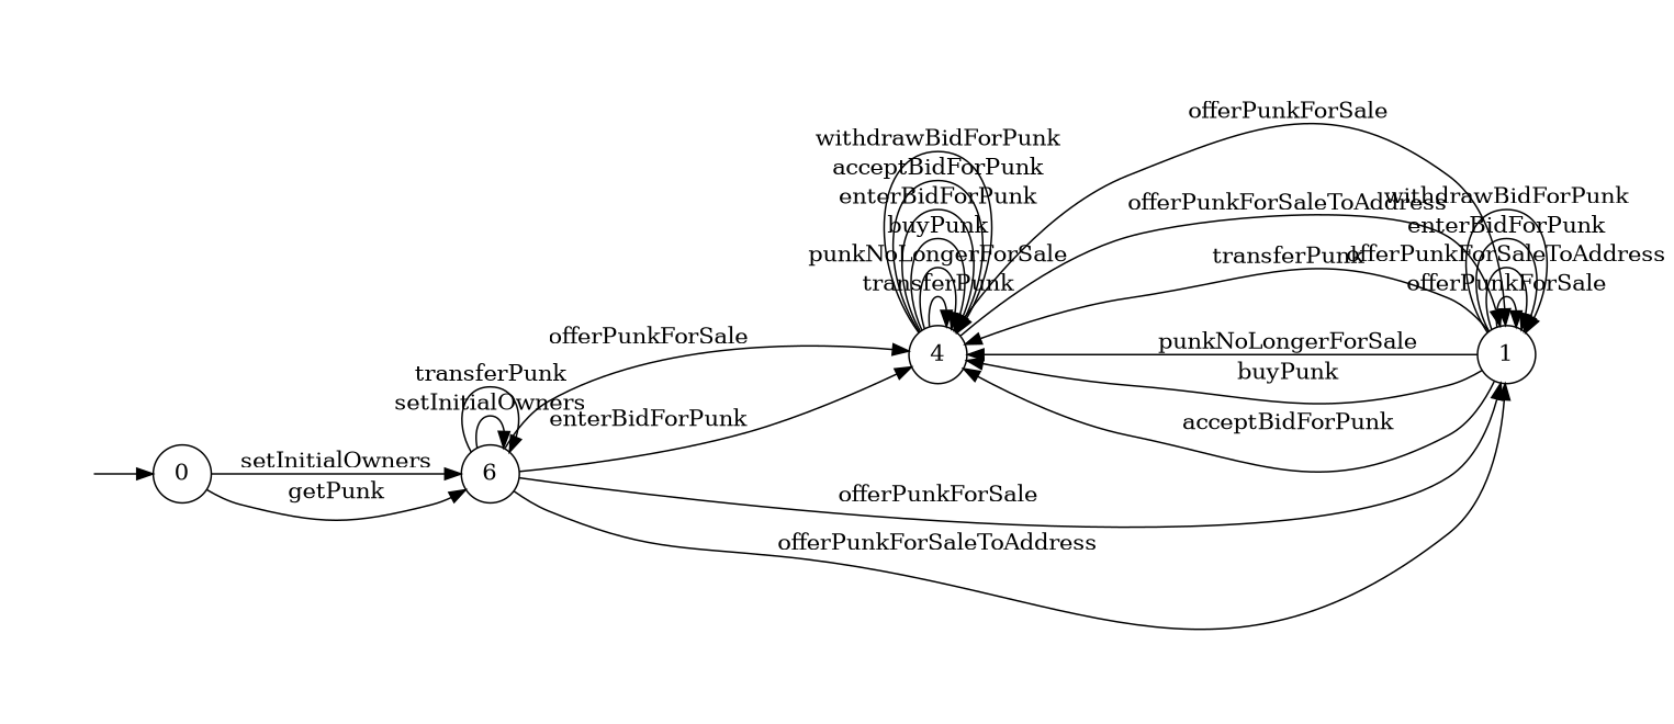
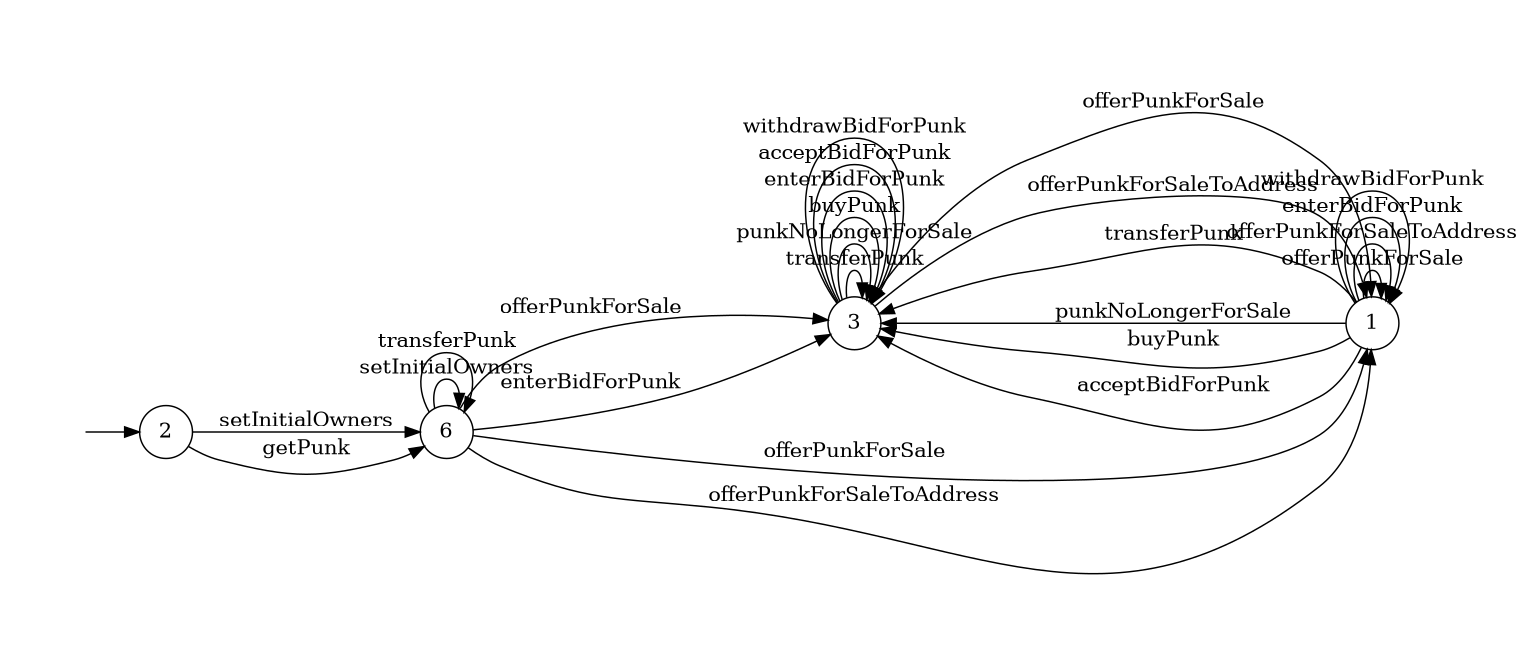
  digraph {
    rankdir=LR
    node [shape=circle]
    "" [shape=plaintext]
-   n2 [label=0]
+   n2 [label=2]
    n3 [label=6]
-   n4 [label=4]
+   n4 [label=3]
    n5 [label=1]
    "" -> n2
    n2 -> n3 [label=setInitialOwners]
    n2 -> n3 [label=getPunk]
    n3 -> n3 [label=setInitialOwners]
    n3 -> n3 [label=transferPunk]
    n3 -> n4 [label=offerPunkForSale]
    n3 -> n4 [label=enterBidForPunk]
    n3 -> n5 [label=offerPunkForSale]
    n3 -> n5 [label=offerPunkForSaleToAddress]
    n4 -> n4 [label=transferPunk]
    n4 -> n4 [label=punkNoLongerForSale]
    n4 -> n4 [label=buyPunk]
    n4 -> n4 [label=enterBidForPunk]
    n4 -> n4 [label=acceptBidForPunk]
    n4 -> n4 [label=withdrawBidForPunk]
    n4 -> n5 [label=offerPunkForSale]
    n4 -> n5 [label=offerPunkForSaleToAddress]
    n5 -> n4 [label=transferPunk]
    n5 -> n4 [label=punkNoLongerForSale]
    n5 -> n4 [label=buyPunk]
    n5 -> n4 [label=acceptBidForPunk]
    n5 -> n5 [label=offerPunkForSale]
    n5 -> n5 [label=offerPunkForSaleToAddress]
    n5 -> n5 [label=enterBidForPunk]
    n5 -> n5 [label=withdrawBidForPunk]
  }
